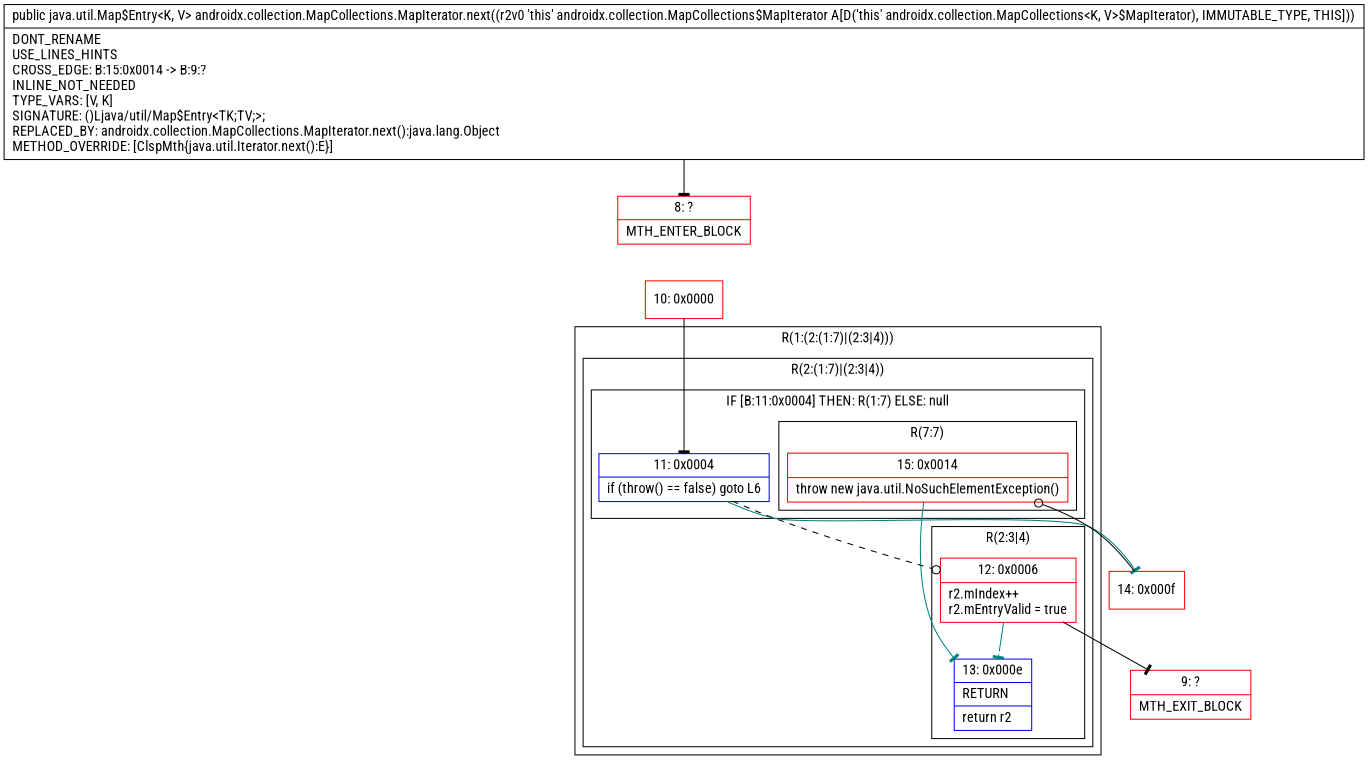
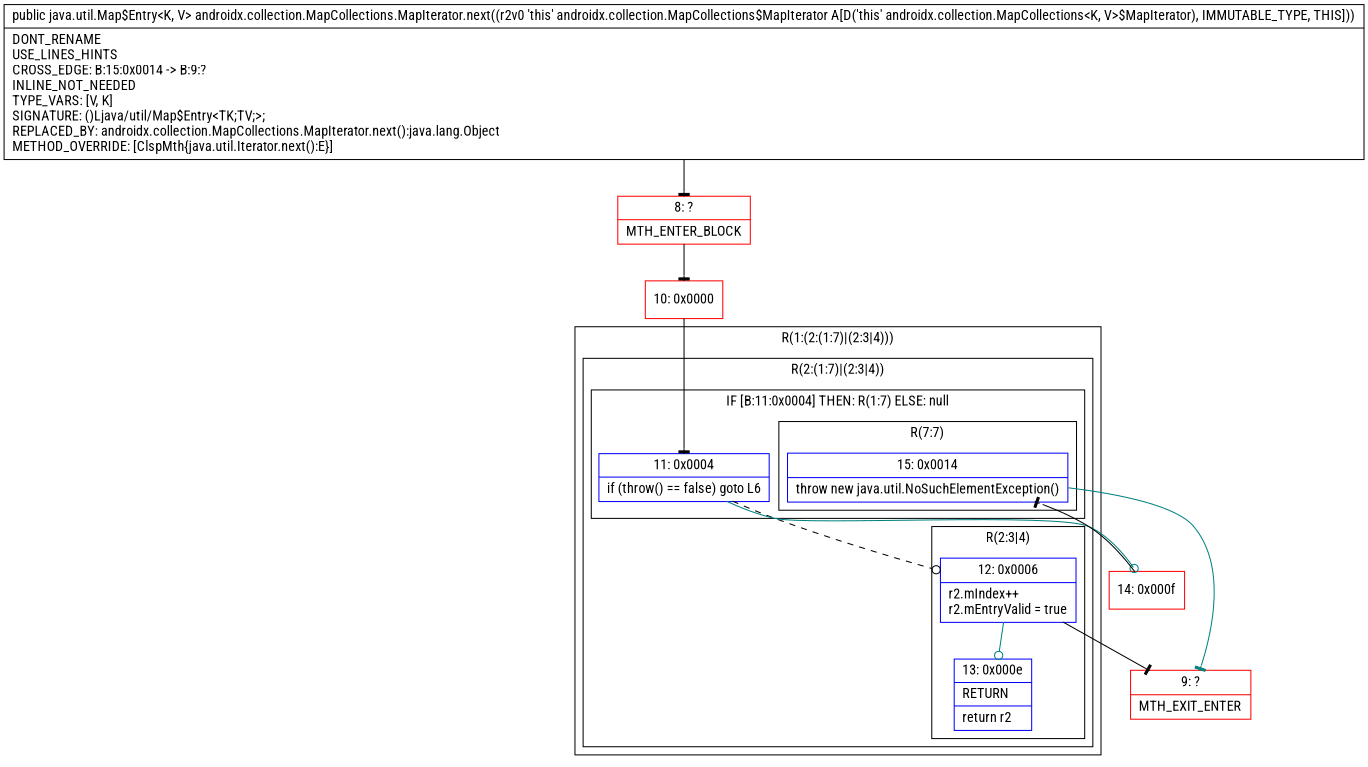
  digraph {
    fontname="Roboto Condensed"
    node [color=blue fontname="Roboto Condensed" shape=record]
    edge [arrowhead=tee color=black fontname="Roboto Condensed"]
-   n1 [color=red label="{15\:\ 0x0014|throw new java.util.NoSuchElementException()\l}"]
+   n1 [label="{15\:\ 0x0014|throw new java.util.NoSuchElementException()\l}"]
    n2 [label="{11\:\ 0x0004|if (throw() == false) goto L6\l}"]
-   n3 [color=red label="{12\:\ 0x0006|r2.mIndex++\lr2.mEntryValid = true\l}"]
+   n3 [label="{12\:\ 0x0006|r2.mIndex++\lr2.mEntryValid = true\l}"]
    n4 [label="{13\:\ 0x000e|RETURN\l|return r2\l}"]
-   n5 [color=red label="{9\:\ ?|MTH_EXIT_BLOCK\l}"]
+   n5 [color=red label="{9\:\ ?|MTH_EXIT_ENTER\l}"]
    n6 [color=red label="{14\:\ 0x000f}"]
    n7 [color=red label="{8\:\ ?|MTH_ENTER_BLOCK\l}"]
    n8 [color=red label="{10\:\ 0x0000}"]
    n9 [label="{public java.util.Map$Entry\<K, V\> androidx.collection.MapCollections.MapIterator.next((r2v0 'this' androidx.collection.MapCollections$MapIterator A[D('this' androidx.collection.MapCollections\<K, V\>$MapIterator), IMMUTABLE_TYPE, THIS]))  | DONT_RENAME\lUSE_LINES_HINTS\lCROSS_EDGE: B:15:0x0014 \-\> B:9:?\lINLINE_NOT_NEEDED\lTYPE_VARS: [V, K]\lSIGNATURE: ()Ljava\/util\/Map$Entry\<TK;TV;\>;\lREPLACED_BY: androidx.collection.MapCollections.MapIterator.next():java.lang.Object\lMETHOD_OVERRIDE: [ClspMth\{java.util.Iterator.next():E\}]\l}" color=""]
    subgraph cluster_1 {
      label="R(1:(2:(1:7)|(2:3|4)))"
      subgraph cluster_2 {
        label="R(2:(1:7)|(2:3|4))"
        subgraph cluster_3 {
          label="IF [B:11:0x0004] THEN: R(1:7) ELSE: null"
          n2
          subgraph cluster_4 {
            label="R(7:7)"
            n1
          }
        }
        subgraph cluster_5 {
          label="R(2:3|4)"
          n3
          n4
        }
      }
    }
-   n1 -> n4 [color=teal]
+   n1 -> n5 [color=teal]
    n2 -> n3 [arrowhead=odot style=dashed]
-   n2 -> n6 [color=teal]
-   n3 -> n4 [color=teal]
+   n2 -> n6 [arrowhead=odot color=teal]
+   n3 -> n4 [arrowhead=odot color=teal]
    n3 -> n5
-   n6 -> n1 [arrowhead=odot]
+   n6 -> n1
+   n7 -> n8
    n8 -> n2
    n9 -> n7
  }
